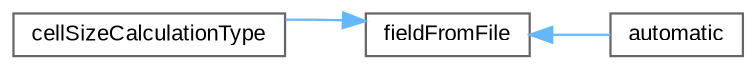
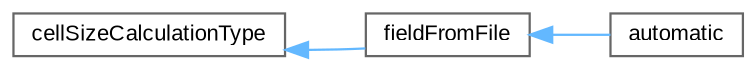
  digraph {
    fontname="Liberation Sans"
    rankdir=LR
    node [color=grey40 fillcolor=white fontname="Liberation Sans" fontsize=10 shape=box style=filled]
    edge [color=steelblue1 dir=back fontname="Liberation Sans" fontsize=10 labelfontname=Helvetica labelfontsize=10 style=solid]
    n1 [height=0.2 label=cellSizeCalculationType width=0.4]
    n2 [height=0.2 label=fieldFromFile width=0.4]
    n3 [height=0.2 label=automatic width=0.4]
-   n2 -> n1
+   n1 -> n2
    n2 -> n3
  }
